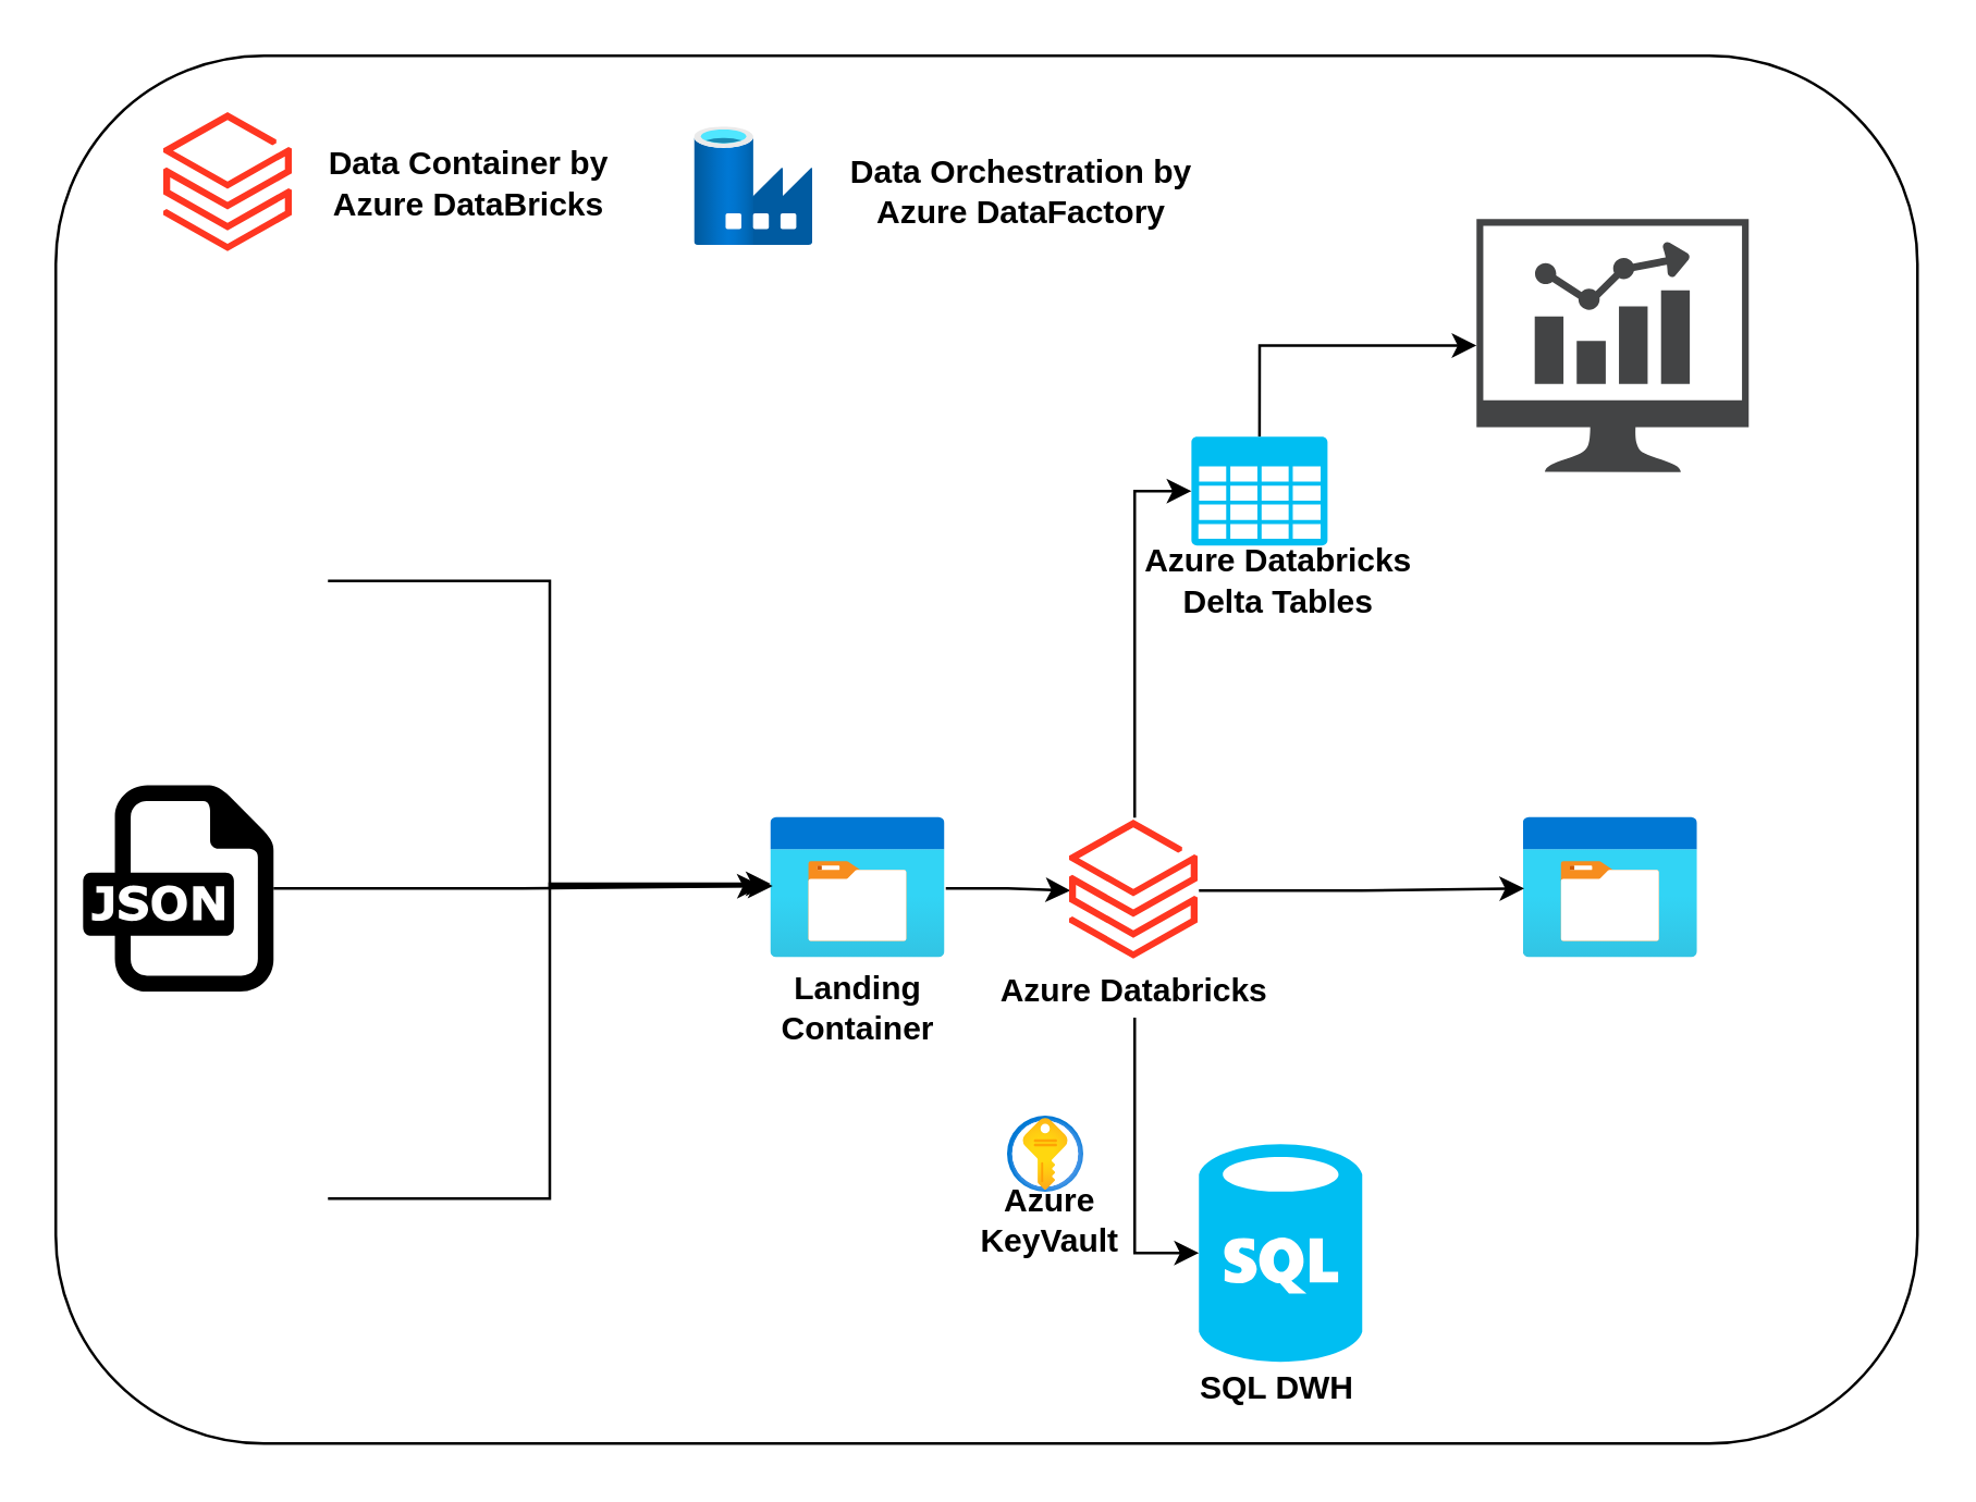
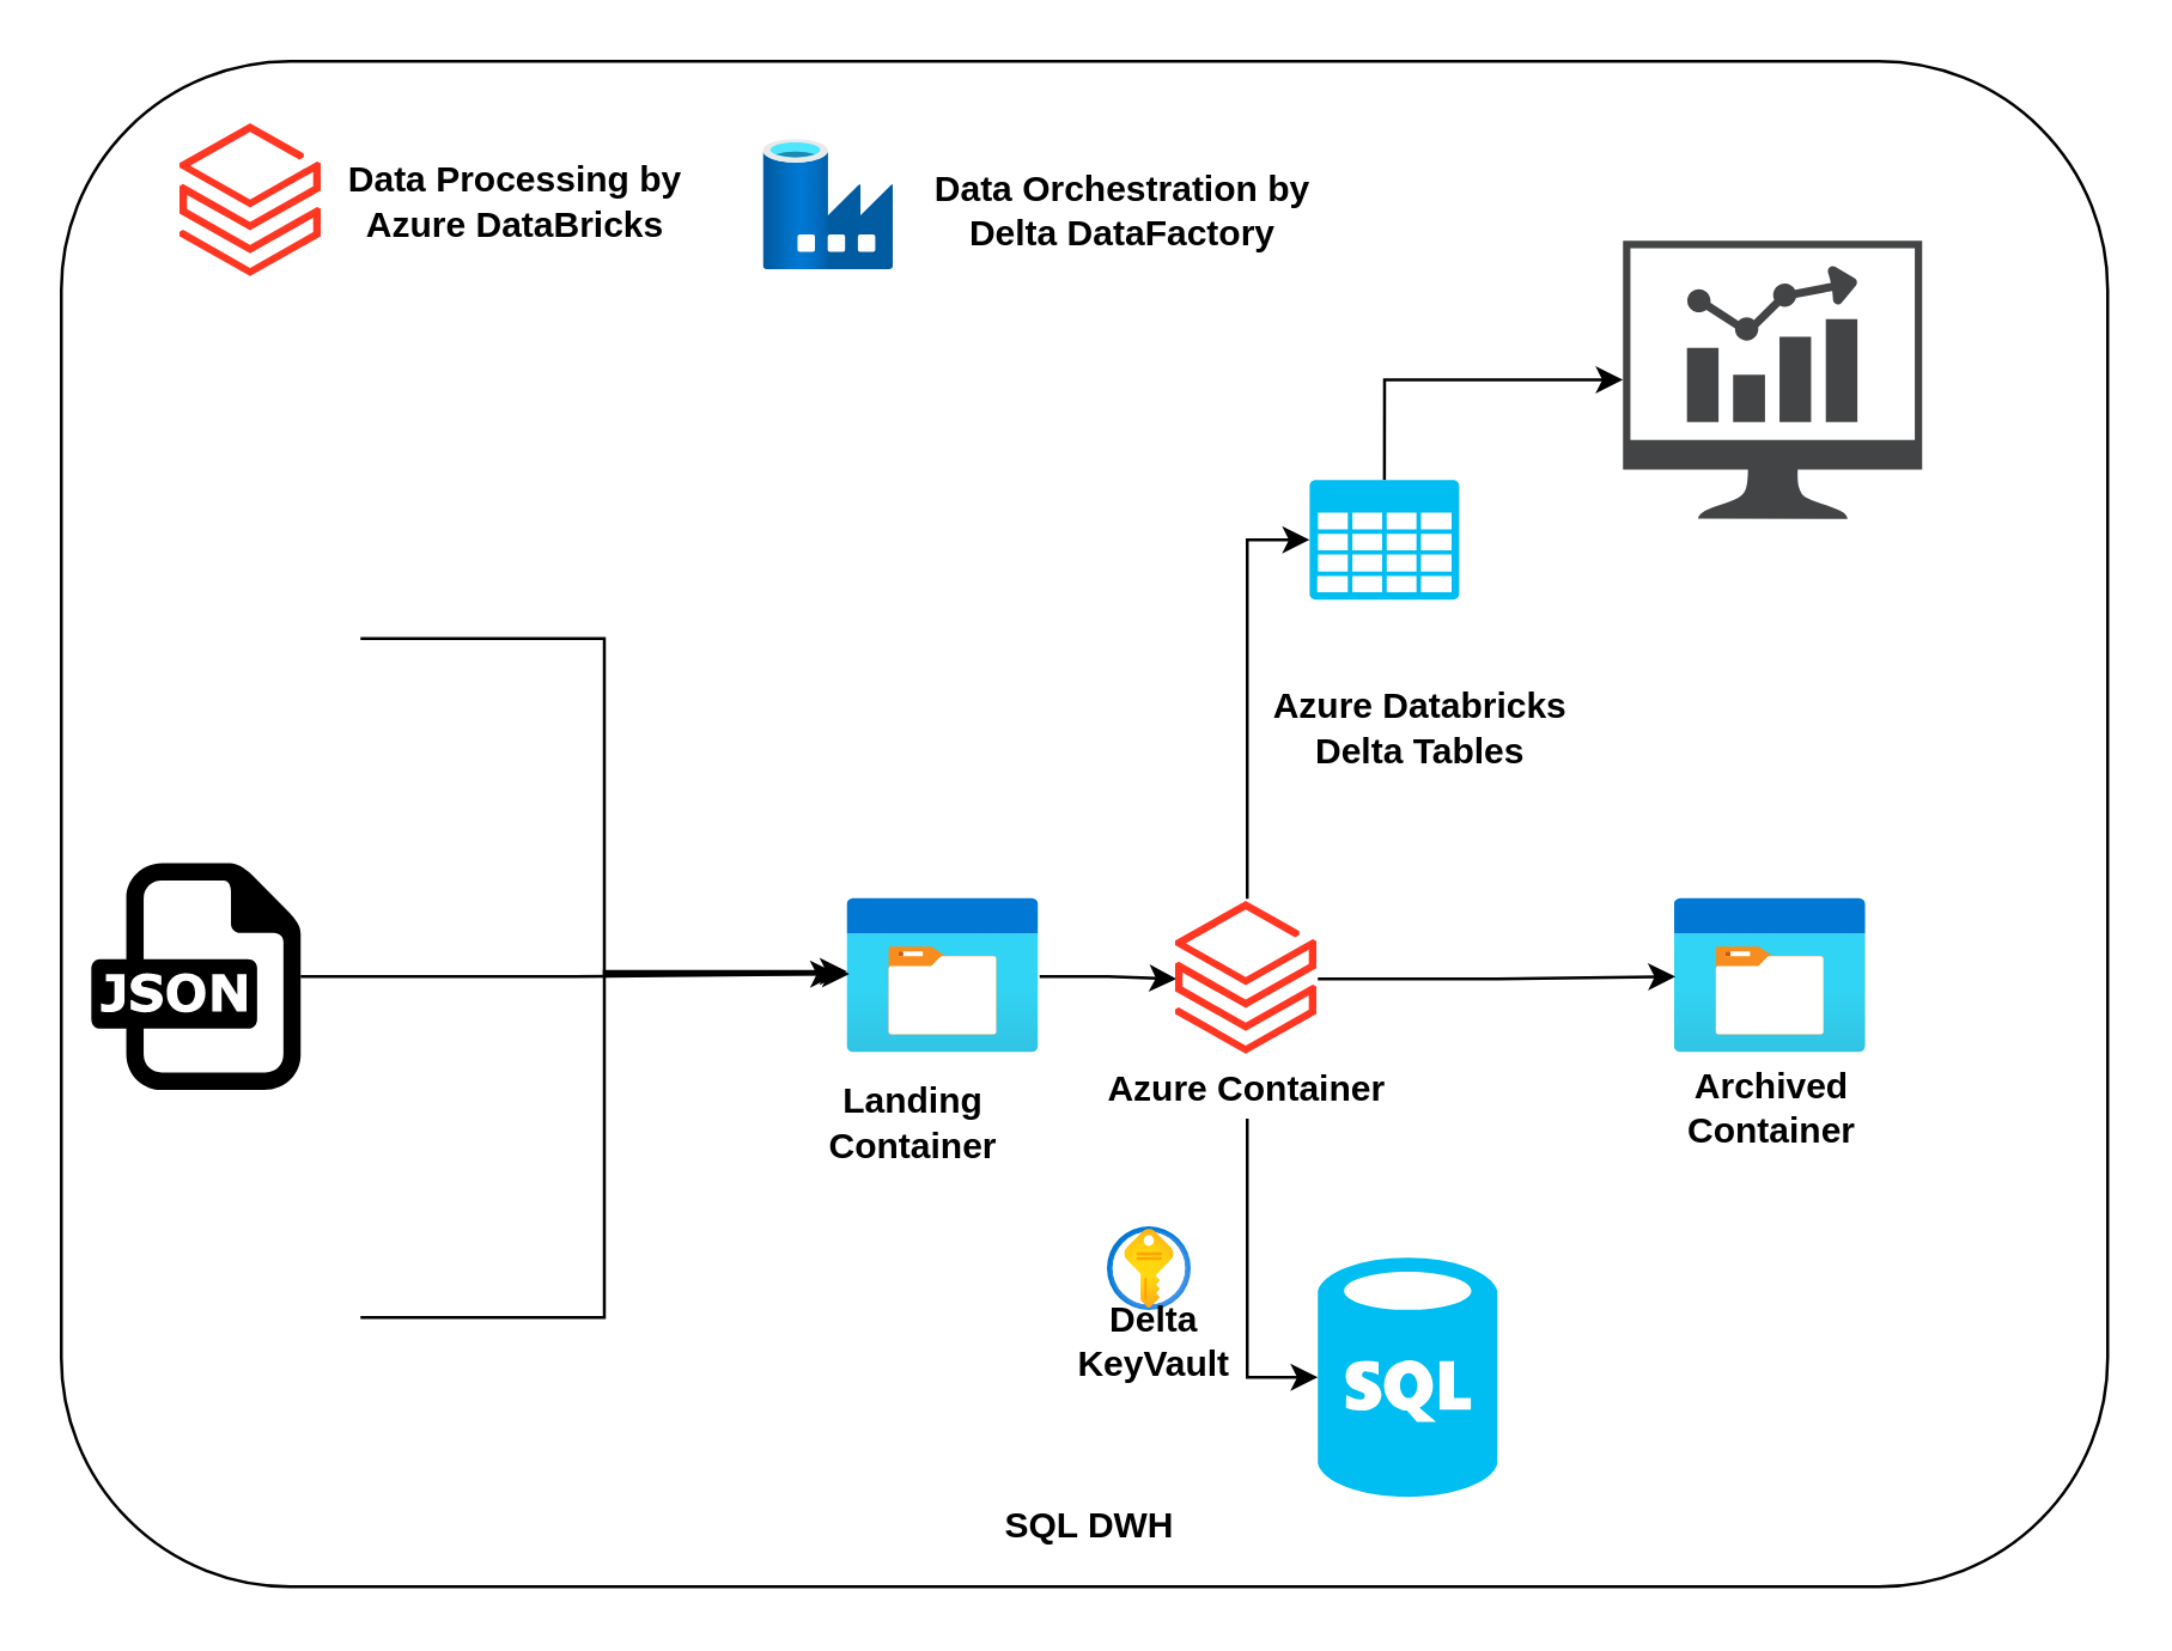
  <mxCell id="0" />
  <mxCell id="1" parent="0" />
  <mxCell id="2" value="" style="rounded=1;whiteSpace=wrap;html=1;" parent="1" vertex="1"><mxGeometry x="20" y="20" width="684" height="510" as="geometry" /></mxCell>
  <mxCell id="3" style="edgeStyle=orthogonalEdgeStyle;rounded=0;orthogonalLoop=1;jettySize=auto;html=1;" edge="1" parent="1" source="4" target="28"><mxGeometry relative="1" as="geometry" /></mxCell>
  <mxCell id="4" value="" style="aspect=fixed;html=1;points=[];align=center;image;fontSize=12;image=img/lib/azure2/general/Storage_Container.svg;" parent="1" vertex="1"><mxGeometry x="283" y="300" width="64" height="52" as="geometry" /></mxCell>
  <mxCell id="5" style="edgeStyle=orthogonalEdgeStyle;rounded=0;orthogonalLoop=1;jettySize=auto;html=1;entryX=-0.056;entryY=0.483;entryDx=0;entryDy=0;entryPerimeter=0;" parent="1" source="6" target="4" edge="1"><mxGeometry relative="1" as="geometry" /></mxCell>
  <mxCell id="6" value="" style="dashed=0;outlineConnect=0;html=1;align=center;labelPosition=center;verticalLabelPosition=bottom;verticalAlign=top;shape=mxgraph.weblogos.json" parent="1" vertex="1"><mxGeometry x="30" y="288.1" width="70" height="75.8" as="geometry" /></mxCell>
  <mxCell id="7" style="edgeStyle=orthogonalEdgeStyle;rounded=0;orthogonalLoop=1;jettySize=auto;html=1;entryX=-0.006;entryY=0.467;entryDx=0;entryDy=0;entryPerimeter=0;" parent="1" source="8" target="4" edge="1"><mxGeometry relative="1" as="geometry" /></mxCell>
  <mxCell id="8" value="" style="shape=image;html=1;verticalAlign=top;verticalLabelPosition=bottom;labelBackgroundColor=#ffffff;imageAspect=0;aspect=fixed;image=https://cdn2.iconfinder.com/data/icons/file-formats-10/614/31_-_XML-128.png" parent="1" vertex="1"><mxGeometry x="20" y="390" width="100" height="100" as="geometry" /></mxCell>
  <mxCell id="9" style="edgeStyle=orthogonalEdgeStyle;rounded=0;orthogonalLoop=1;jettySize=auto;html=1;entryX=0.006;entryY=0.483;entryDx=0;entryDy=0;entryPerimeter=0;" parent="1" source="17" target="4" edge="1"><mxGeometry relative="1" as="geometry"><mxPoint x="118" y="221" as="sourcePoint" /></mxGeometry></mxCell>
  <mxCell id="10" style="edgeStyle=orthogonalEdgeStyle;rounded=0;orthogonalLoop=1;jettySize=auto;html=1;exitX=0.5;exitY=0;exitDx=0;exitDy=0;exitPerimeter=0;" parent="1" source="25" target="13" edge="1"><mxGeometry relative="1" as="geometry"><mxPoint x="530" y="140" as="targetPoint" /><mxPoint x="450" y="220" as="sourcePoint" /></mxGeometry></mxCell>
  <mxCell id="11" value="" style="aspect=fixed;html=1;points=[];align=center;image;fontSize=12;image=img/lib/azure2/general/Storage_Container.svg;" parent="1" vertex="1"><mxGeometry x="559.5" y="300" width="64" height="52" as="geometry" /></mxCell>
  <mxCell id="12" value="" style="aspect=fixed;html=1;points=[];align=center;image;fontSize=12;image=img/lib/azure2/security/Key_Vaults.svg;" parent="1" vertex="1"><mxGeometry x="370" y="410" width="28" height="28" as="geometry" /></mxCell>
  <mxCell id="13" value="" style="pointerEvents=1;shadow=0;dashed=0;html=1;strokeColor=none;fillColor=#434445;aspect=fixed;labelPosition=center;verticalLabelPosition=bottom;verticalAlign=top;align=center;outlineConnect=0;shape=mxgraph.vvd.nsx_dashboard;" parent="1" vertex="1"><mxGeometry x="542" y="80" width="100" height="93" as="geometry" /></mxCell>
- <mxCell id="14" value="&lt;b&gt;Landing Container&lt;/b&gt;" style="text;html=1;strokeColor=none;fillColor=none;align=center;verticalAlign=middle;whiteSpace=wrap;rounded=0;" parent="1" vertex="1"><mxGeometry x="295" y="360" width="40" height="20" as="geometry" /></mxCell>
- <mxCell id="15" value="&lt;b&gt;SQL DWH&lt;/b&gt;" style="text;html=1;strokeColor=none;fillColor=none;align=center;verticalAlign=middle;whiteSpace=wrap;rounded=0;" parent="1" vertex="1"><mxGeometry x="439" y="500" width="60" height="20" as="geometry" /></mxCell>
+ <mxCell id="14" value="&lt;b&gt;Landing Container&lt;/b&gt;" style="text;html=1;strokeColor=none;fillColor=none;align=center;verticalAlign=middle;whiteSpace=wrap;rounded=0;" parent="1" vertex="1"><mxGeometry x="285" y="365" width="40" height="20" as="geometry" /></mxCell>
+ <mxCell id="15" value="&lt;b&gt;SQL DWH&lt;/b&gt;" style="text;html=1;strokeColor=none;fillColor=none;align=center;verticalAlign=middle;whiteSpace=wrap;rounded=0;" parent="1" vertex="1"><mxGeometry x="334" y="500" width="60" height="20" as="geometry" /></mxCell>
+ <mxCell id="16" value="&lt;b&gt;Archived Container&lt;/b&gt;" style="text;html=1;strokeColor=none;fillColor=none;align=center;verticalAlign=middle;whiteSpace=wrap;rounded=0;" parent="1" vertex="1"><mxGeometry x="571.5" y="360" width="40" height="20" as="geometry" /></mxCell>
  <mxCell id="17" value="" style="shape=image;html=1;verticalAlign=top;verticalLabelPosition=bottom;labelBackgroundColor=#ffffff;imageAspect=0;aspect=fixed;image=https://cdn0.iconfinder.com/data/icons/common-file-extensions-audio-documents/24/ext_csv-128.png" parent="1" vertex="1"><mxGeometry x="30" y="168" width="90" height="90" as="geometry" /></mxCell>
  <mxCell id="18" value="" style="aspect=fixed;html=1;points=[];align=center;image;fontSize=12;image=img/lib/azure2/databases/Data_Factory.svg;" parent="1" vertex="1"><mxGeometry x="255" y="46.5" width="43.5" height="43.5" as="geometry" /></mxCell>
  <mxCell id="19" value="" style="aspect=fixed;html=1;points=[];align=center;image;fontSize=12;image=img/lib/azure2/analytics/Azure_Databricks.svg;" parent="1" vertex="1"><mxGeometry x="60" y="40" width="47.21" height="53.5" as="geometry" /></mxCell>
- <mxCell id="20" value="&lt;b&gt;Data Container by Azure DataBricks&lt;/b&gt;" style="text;html=1;strokeColor=none;fillColor=none;align=center;verticalAlign=middle;whiteSpace=wrap;rounded=0;" parent="1" vertex="1"><mxGeometry x="107.21" y="56.75" width="130" height="20" as="geometry" /></mxCell>
- <mxCell id="21" value="&lt;b&gt;Data Orchestration by Azure DataFactory&lt;/b&gt;" style="text;html=1;strokeColor=none;fillColor=none;align=center;verticalAlign=middle;whiteSpace=wrap;rounded=0;" parent="1" vertex="1"><mxGeometry x="310" y="60" width="130" height="20" as="geometry" /></mxCell>
- <mxCell id="22" value="&lt;b&gt;Azure Databricks Delta Tables&lt;/b&gt;" style="text;html=1;strokeColor=none;fillColor=none;align=center;verticalAlign=middle;whiteSpace=wrap;rounded=0;" parent="1" vertex="1"><mxGeometry x="417.75" y="203" width="102.5" height="20" as="geometry" /></mxCell>
- <mxCell id="23" value="&lt;b&gt;Azure KeyVault&lt;/b&gt;" style="text;html=1;strokeColor=none;fillColor=none;align=center;verticalAlign=middle;whiteSpace=wrap;rounded=0;" parent="1" vertex="1"><mxGeometry x="370" y="444" width="31" height="8" as="geometry" /></mxCell>
+ <mxCell id="20" value="&lt;b&gt;Data Processing by Azure DataBricks&lt;/b&gt;" style="text;html=1;strokeColor=none;fillColor=none;align=center;verticalAlign=middle;whiteSpace=wrap;rounded=0;" parent="1" vertex="1"><mxGeometry x="107.21" y="56.75" width="130" height="20" as="geometry" /></mxCell>
+ <mxCell id="21" value="&lt;b&gt;Data Orchestration by Delta DataFactory&lt;/b&gt;" style="text;html=1;strokeColor=none;fillColor=none;align=center;verticalAlign=middle;whiteSpace=wrap;rounded=0;" parent="1" vertex="1"><mxGeometry x="310" y="60" width="130" height="20" as="geometry" /></mxCell>
+ <mxCell id="22" value="&lt;b&gt;Azure Databricks Delta Tables&lt;/b&gt;" style="text;html=1;strokeColor=none;fillColor=none;align=center;verticalAlign=middle;whiteSpace=wrap;rounded=0;" parent="1" vertex="1"><mxGeometry x="422.75" y="233" width="102.5" height="20" as="geometry" /></mxCell>
+ <mxCell id="23" value="&lt;b&gt;Delta KeyVault&lt;/b&gt;" style="text;html=1;strokeColor=none;fillColor=none;align=center;verticalAlign=middle;whiteSpace=wrap;rounded=0;" parent="1" vertex="1"><mxGeometry x="370" y="444" width="31" height="8" as="geometry" /></mxCell>
  <mxCell id="24" value="" style="verticalLabelPosition=bottom;html=1;verticalAlign=top;align=center;strokeColor=none;fillColor=#00BEF2;shape=mxgraph.azure.sql_database;" vertex="1" parent="1"><mxGeometry x="440" y="420" width="60" height="80" as="geometry" /></mxCell>
  <mxCell id="25" value="" style="verticalLabelPosition=bottom;html=1;verticalAlign=top;align=center;strokeColor=none;fillColor=#00BEF2;shape=mxgraph.azure.storage;pointerEvents=1;" vertex="1" parent="1"><mxGeometry x="437.25" y="160" width="50" height="40" as="geometry" /></mxCell>
  <mxCell id="26" style="edgeStyle=orthogonalEdgeStyle;rounded=0;orthogonalLoop=1;jettySize=auto;html=1;" edge="1" parent="1" source="28" target="11"><mxGeometry relative="1" as="geometry" /></mxCell>
  <mxCell id="27" style="edgeStyle=orthogonalEdgeStyle;rounded=0;orthogonalLoop=1;jettySize=auto;html=1;entryX=0;entryY=0.5;entryDx=0;entryDy=0;entryPerimeter=0;" edge="1" parent="1" source="28" target="25"><mxGeometry relative="1" as="geometry" /></mxCell>
  <mxCell id="28" value="" style="aspect=fixed;html=1;points=[];align=center;image;fontSize=12;image=img/lib/azure2/analytics/Azure_Databricks.svg;" vertex="1" parent="1"><mxGeometry x="392.79" y="300" width="47.21" height="53.5" as="geometry" /></mxCell>
  <mxCell id="29" style="edgeStyle=orthogonalEdgeStyle;rounded=0;orthogonalLoop=1;jettySize=auto;html=1;entryX=0;entryY=0.5;entryDx=0;entryDy=0;entryPerimeter=0;" edge="1" parent="1" source="30" target="24"><mxGeometry relative="1" as="geometry" /></mxCell>
- <mxCell id="30" value="&lt;b&gt;Azure Databricks&lt;/b&gt;" style="text;html=1;strokeColor=none;fillColor=none;align=center;verticalAlign=middle;whiteSpace=wrap;rounded=0;" vertex="1" parent="1"><mxGeometry x="365.14" y="353.5" width="102.5" height="20" as="geometry" /></mxCell>
+ <mxCell id="30" value="&lt;b&gt;Azure Container&lt;/b&gt;" style="text;html=1;strokeColor=none;fillColor=none;align=center;verticalAlign=middle;whiteSpace=wrap;rounded=0;" vertex="1" parent="1"><mxGeometry x="365.14" y="353.5" width="102.5" height="20" as="geometry" /></mxCell>
